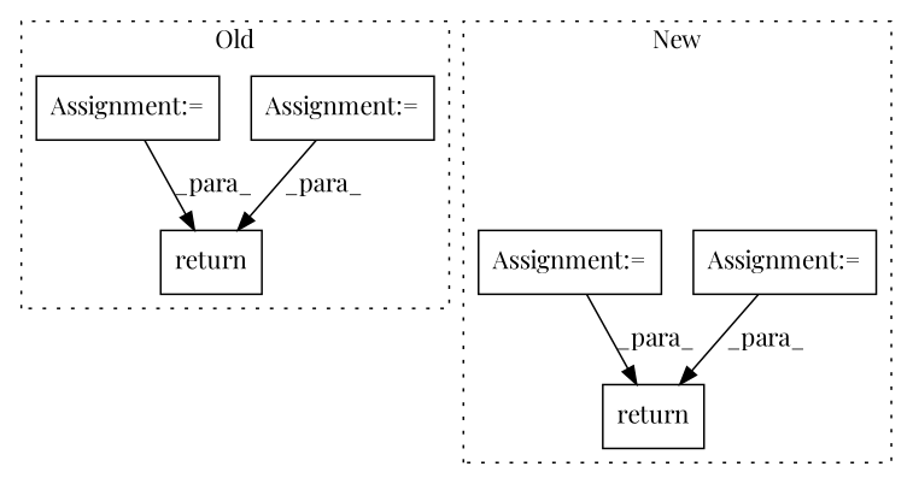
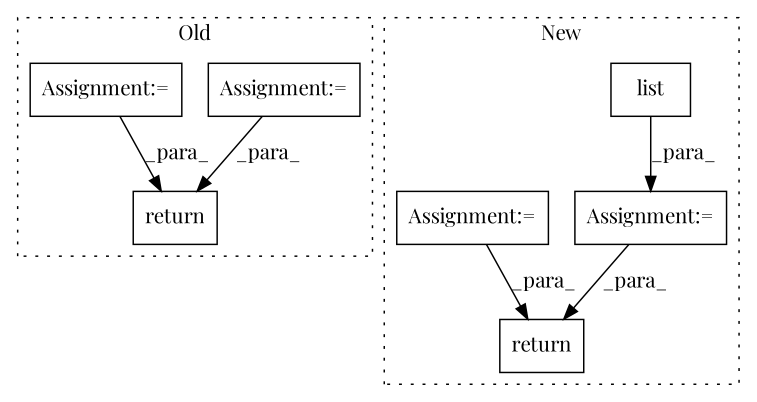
  digraph {
    fontname="Playfair Display"
    node [a=7 l=1 shape=box fontname="Playfair Display"]
    edge [fontname="Playfair Display"]
    n1 [a=41 l=7 label=return s=482]
    n2 [label="Assignment:=" s=279]
    n3 [label="Assignment:=" s=396]
+   n4 [a=32 l="5,1" label=list s="360,377"]
    n5 [a=41 l=7 label=return s=487]
    n6 [label="Assignment:=" s=387]
    n7 [label="Assignment:=" s=453]
    subgraph cluster_1 {
      label=Old
      style=dotted
      n1
      n2
      n3
    }
    subgraph cluster_2 {
      label=New
      style=dotted
+     n4
      n5
      n6
      n7
    }
    n2 -> n1 [label=_para_]
    n3 -> n1 [label=_para_]
+   n4 -> n6 [label=_para_]
    n6 -> n5 [label=_para_]
    n7 -> n5 [label=_para_]
  }
